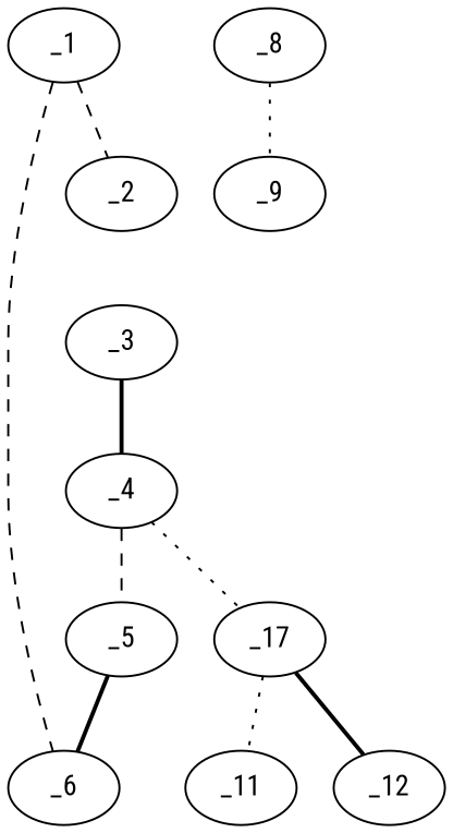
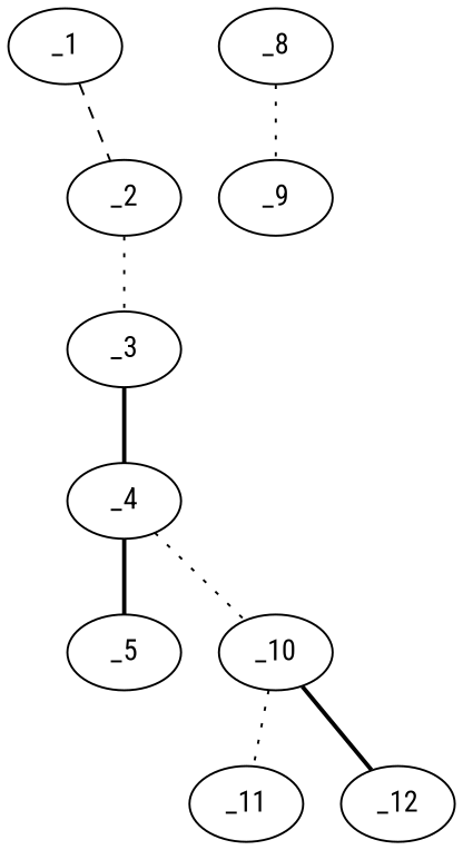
  graph {
    fontname="Roboto Condensed"
    node [charge=0 chem=1 fontname="Roboto Condensed" symbol="C  " x=3.7321 y=-1.1739]
    edge [fontname="Roboto Condensed" style=dotted valence=1]
    _1
    _2 [x=2.866 y=-0.6739]
-   _6 [y=-2.1739]
    _3 [x=2]
    _4 [chem=2 symbol="O  " x=2 y=-2.1739]
    _5 [x=2.866 y=-2.6739]
-   _10 [chem=5 symbol="S  " x=3.366 y=1.8649 label=_17]
+   _10 [chem=5 symbol="S  " x=3.366 y=1.8649]
    _8 [chem=2 symbol="O  " x=2.057 y=0.9139]
    _9 [x=2.366 y=1.8649]
    _11 [x=3.6751 y=0.9139]
    _12 [chem=2 symbol="O  " x=3.9538 y=2.6739]
    _1 -- _2 [style=dashed]
-   _1 -- _6 [style=dashed]
+   _2 -- _3 [valence=2]
    _3 -- _4 [style=bold]
-   _4 -- _5 [style=dashed]
+   _4 -- _5 [style=bold]
    _4 -- _10
-   _5 -- _6 [style=bold]
    _10 -- _11
    _10 -- _12 [style=bold valence=2]
    _8 -- _9
  }
